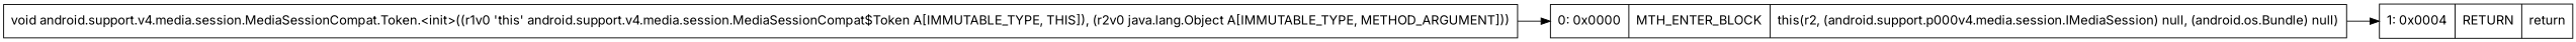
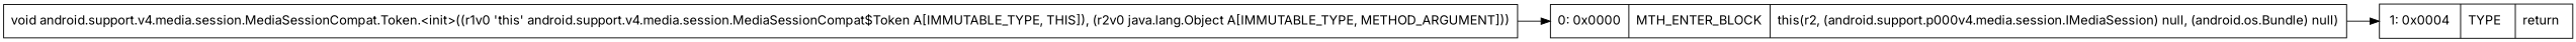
  digraph {
    rankdir=LR
    fontname=Inter
    node [shape=record fontname=Inter]
    edge [fontname=Inter]
    n1 [label="{0\:\ 0x0000|MTH_ENTER_BLOCK\l|this(r2, (android.support.p000v4.media.session.IMediaSession) null, (android.os.Bundle) null)\l}"]
-   n2 [label="{1\:\ 0x0004|RETURN\l|return\l}"]
+   n2 [label="{1\:\ 0x0004|TYPE\l|return\l}"]
    n3 [label="{void android.support.v4.media.session.MediaSessionCompat.Token.\<init\>((r1v0 'this' android.support.v4.media.session.MediaSessionCompat$Token A[IMMUTABLE_TYPE, THIS]), (r2v0 java.lang.Object A[IMMUTABLE_TYPE, METHOD_ARGUMENT])) }"]
    n1 -> n2
    n3 -> n1
  }
